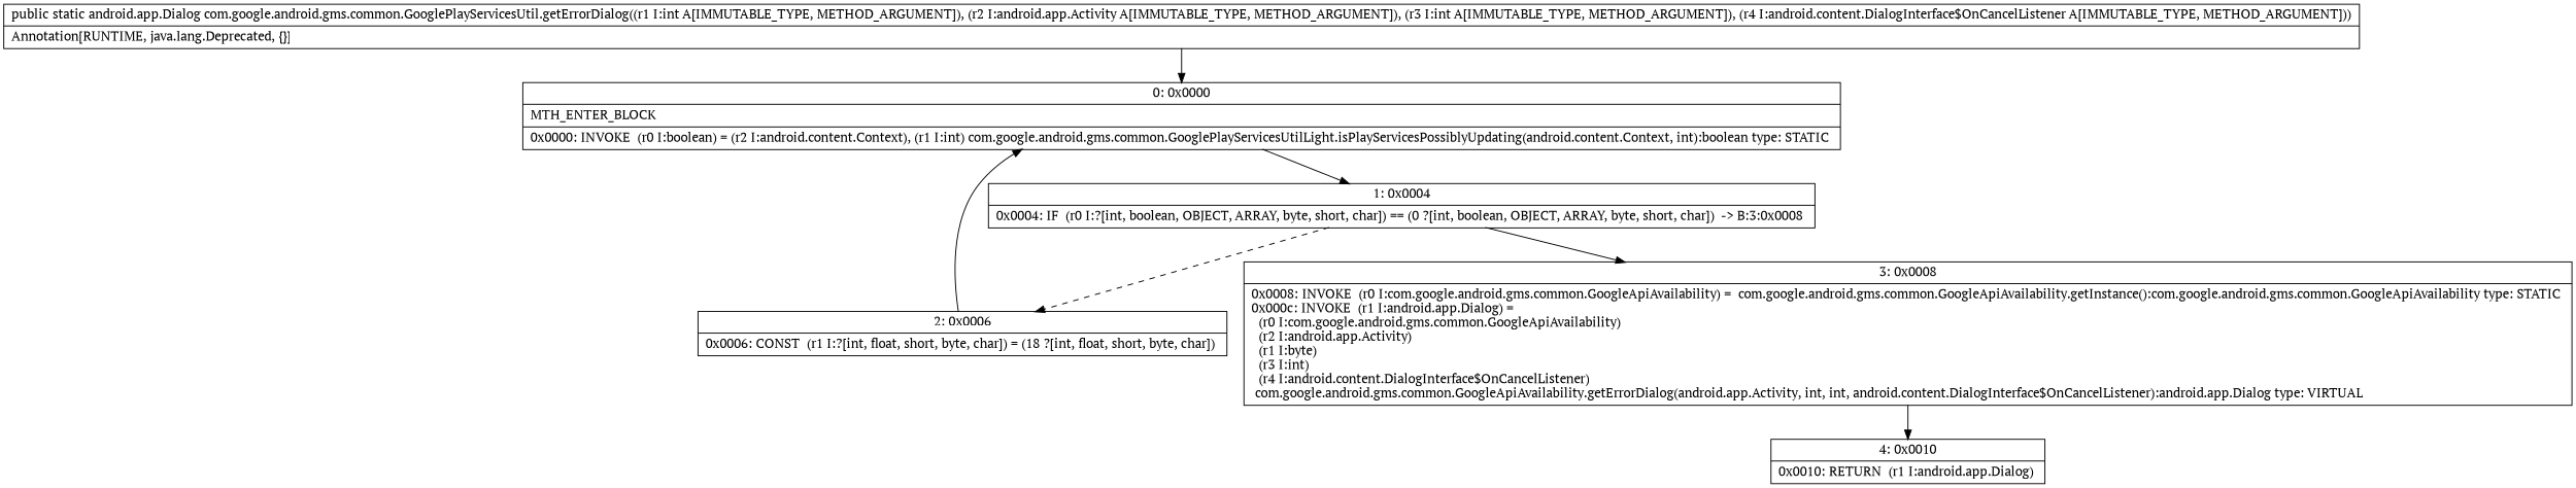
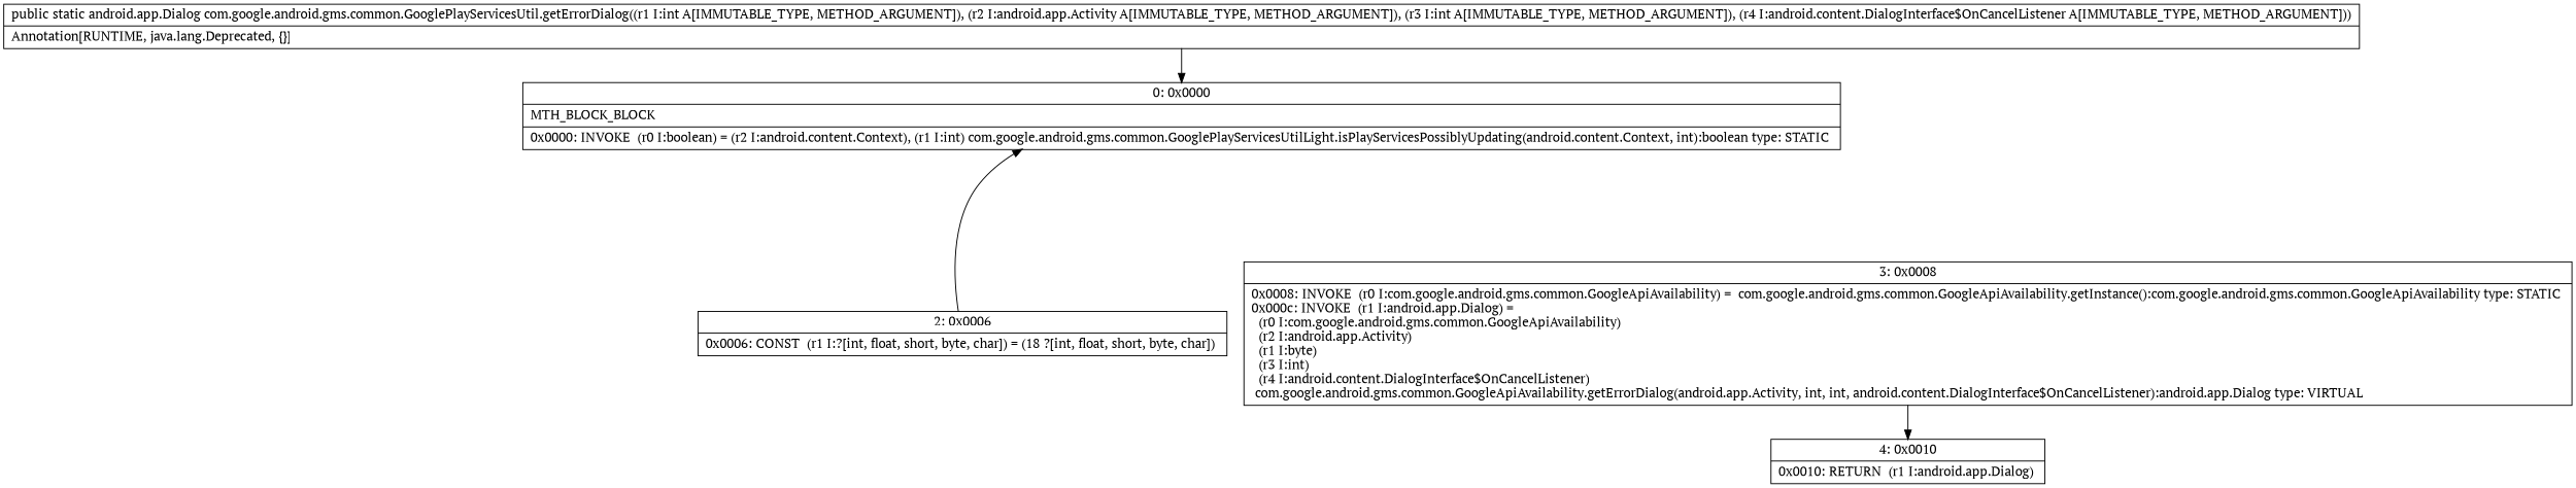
  digraph {
    fontname="PT Serif"
    node [fontname="PT Serif" shape=record]
    edge [fontname="PT Serif"]
-   n1 [label="{0\:\ 0x0000|MTH_ENTER_BLOCK\l|0x0000: INVOKE  (r0 I:boolean) = (r2 I:android.content.Context), (r1 I:int) com.google.android.gms.common.GooglePlayServicesUtilLight.isPlayServicesPossiblyUpdating(android.content.Context, int):boolean type: STATIC \l}"]
-   n2 [label="{1\:\ 0x0004|0x0004: IF  (r0 I:?[int, boolean, OBJECT, ARRAY, byte, short, char]) == (0 ?[int, boolean, OBJECT, ARRAY, byte, short, char])  \-\> B:3:0x0008 \l}"]
+   n1 [label="{0\:\ 0x0000|MTH_BLOCK_BLOCK\l|0x0000: INVOKE  (r0 I:boolean) = (r2 I:android.content.Context), (r1 I:int) com.google.android.gms.common.GooglePlayServicesUtilLight.isPlayServicesPossiblyUpdating(android.content.Context, int):boolean type: STATIC \l}"]
    n3 [label="{2\:\ 0x0006|0x0006: CONST  (r1 I:?[int, float, short, byte, char]) = (18 ?[int, float, short, byte, char]) \l}"]
    n4 [label="{3\:\ 0x0008|0x0008: INVOKE  (r0 I:com.google.android.gms.common.GoogleApiAvailability) =  com.google.android.gms.common.GoogleApiAvailability.getInstance():com.google.android.gms.common.GoogleApiAvailability type: STATIC \l0x000c: INVOKE  (r1 I:android.app.Dialog) = \l  (r0 I:com.google.android.gms.common.GoogleApiAvailability)\l  (r2 I:android.app.Activity)\l  (r1 I:byte)\l  (r3 I:int)\l  (r4 I:android.content.DialogInterface$OnCancelListener)\l com.google.android.gms.common.GoogleApiAvailability.getErrorDialog(android.app.Activity, int, int, android.content.DialogInterface$OnCancelListener):android.app.Dialog type: VIRTUAL \l}"]
    n5 [label="{4\:\ 0x0010|0x0010: RETURN  (r1 I:android.app.Dialog) \l}"]
    n6 [label="{public static android.app.Dialog com.google.android.gms.common.GooglePlayServicesUtil.getErrorDialog((r1 I:int A[IMMUTABLE_TYPE, METHOD_ARGUMENT]), (r2 I:android.app.Activity A[IMMUTABLE_TYPE, METHOD_ARGUMENT]), (r3 I:int A[IMMUTABLE_TYPE, METHOD_ARGUMENT]), (r4 I:android.content.DialogInterface$OnCancelListener A[IMMUTABLE_TYPE, METHOD_ARGUMENT]))  | Annotation[RUNTIME, java.lang.Deprecated, \{\}]\l}"]
-   n1 -> n2
-   n2 -> n3 [style=dashed]
-   n2 -> n4
    n3 -> n1
    n4 -> n5
    n6 -> n1
  }
